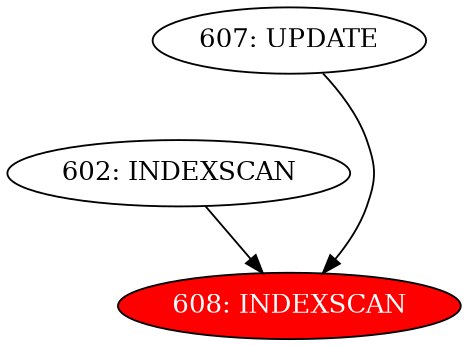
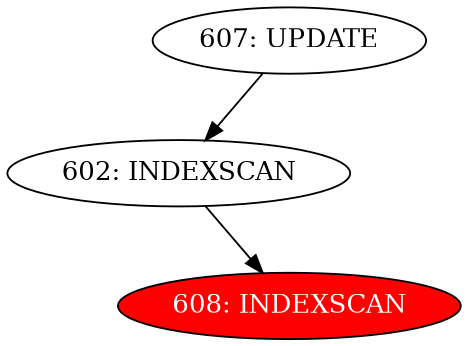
  digraph {
    edge [color=black]
    n1 [label="602: INDEXSCAN"]
    n2 [fillcolor=red fontcolor=white label="608: INDEXSCAN" style=filled]
    n3 [label="607: UPDATE"]
    n1 -> n2
-   n3 -> n2
+   n3 -> n1
  }
